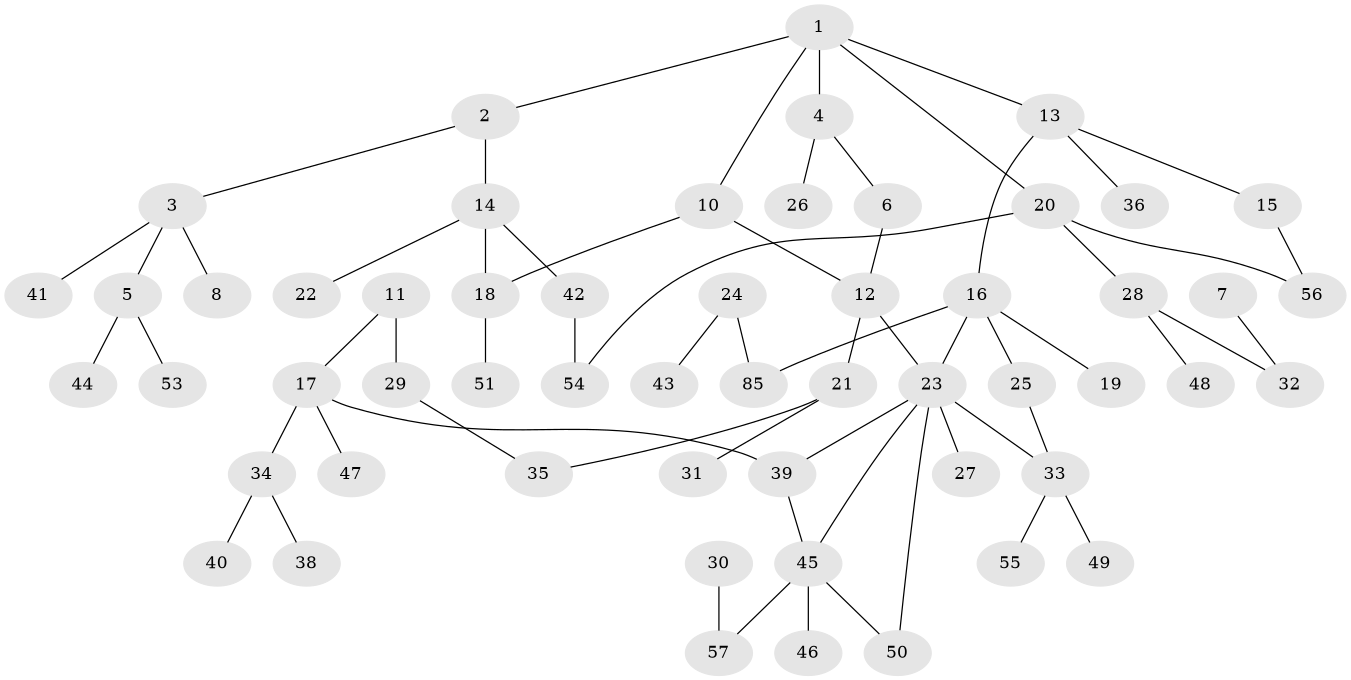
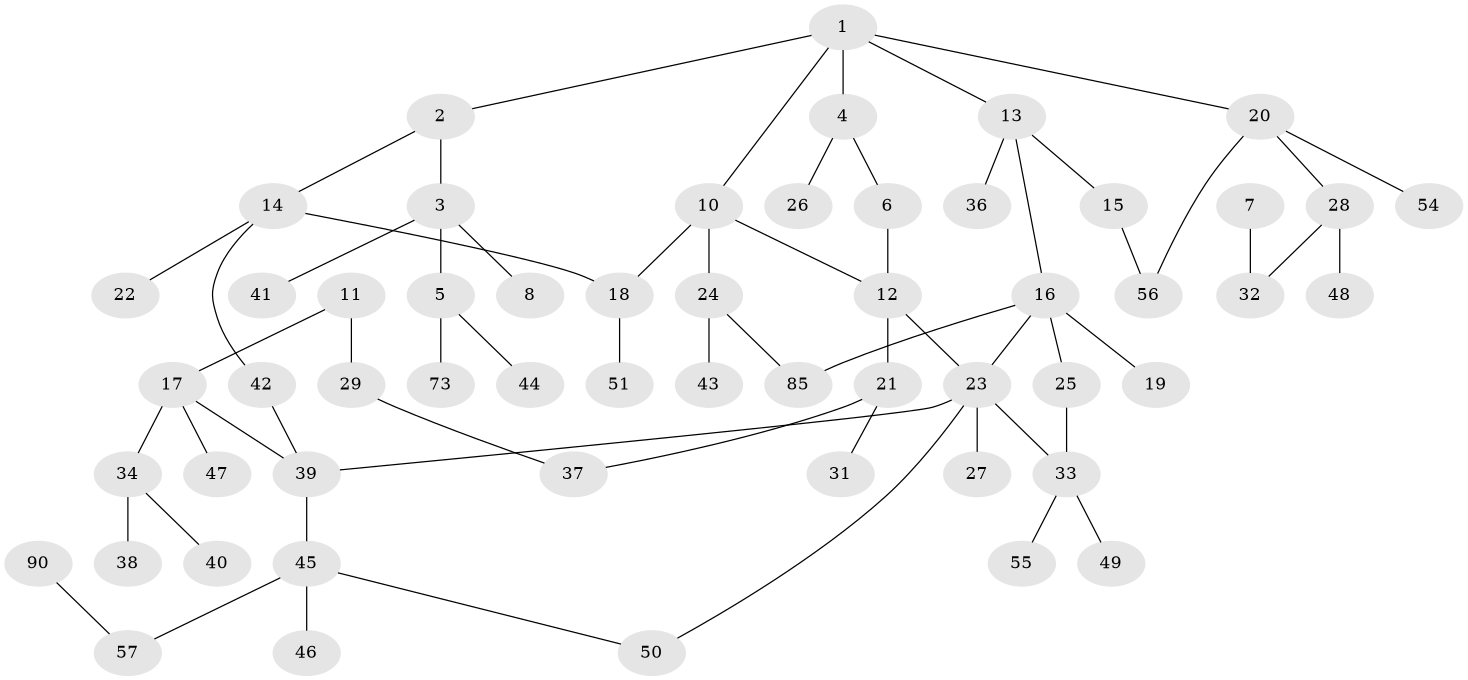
  graph {
    node [color=gray90 style=filled]
    1
    2
    4
    10
    13
    20
    3
    14
    6
    26
    12
    18
    24
    15
    16
    36
    56
    28
    54
    5
    8
    41
    7
    32
    22
    42
    44
-   53
-   30
+   53 [label=73]
+   30 [label=90]
    57
    21
    23
    11
    17
    29
    51
    n37 [label=85]
    43
    47
    34
    39
-   37 [label=35]
+   37
    31
    27
    33
    45
    50
    19
    25
    38
    40
    48
    49
    55
    46
    1 -- 2
    1 -- 4
    1 -- 10
    1 -- 13
    1 -- 20
    2 -- 3
    2 -- 14
    4 -- 6
    4 -- 26
    10 -- 12
    10 -- 18
+   10 -- 24
    13 -- 15
    13 -- 16
    13 -- 36
    20 -- 56
    20 -- 28
    20 -- 54
    3 -- 5
    3 -- 8
    3 -- 41
    14 -- 18
    14 -- 22
    14 -- 42
    6 -- 12
    12 -- 21
    12 -- 23
    18 -- 51
    24 -- n37
    24 -- 43
    15 -- 56
    16 -- 23
    16 -- n37
    16 -- 19
    16 -- 25
    28 -- 32
    28 -- 48
    5 -- 44
    5 -- 53
    7 -- 32
-   42 -- 54
+   42 -- 39
    30 -- 57
    21 -- 37
    21 -- 31
    23 -- 39
    23 -- 27
    23 -- 33
-   23 -- 45
    23 -- 50
    11 -- 17
    11 -- 29
    17 -- 47
    17 -- 34
    17 -- 39
    29 -- 37
    34 -- 38
    34 -- 40
    39 -- 45
    33 -- 49
    33 -- 55
    45 -- 57
    45 -- 50
    45 -- 46
    25 -- 33
  }
